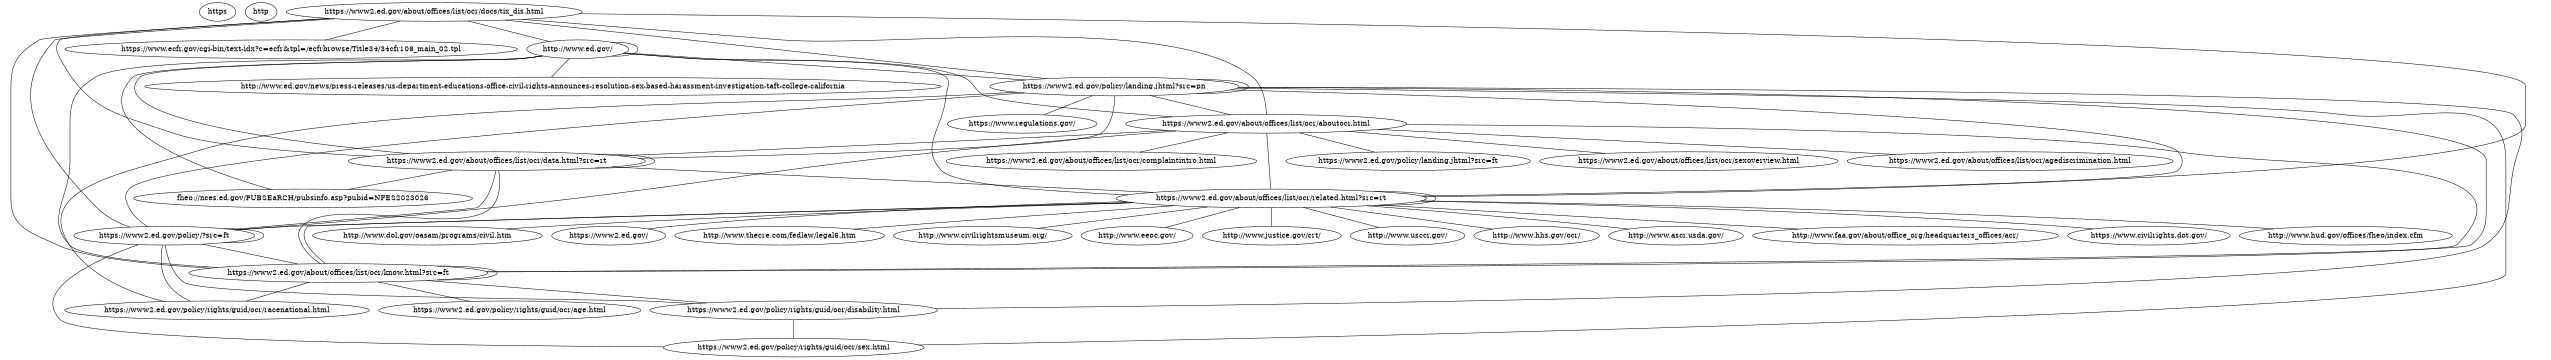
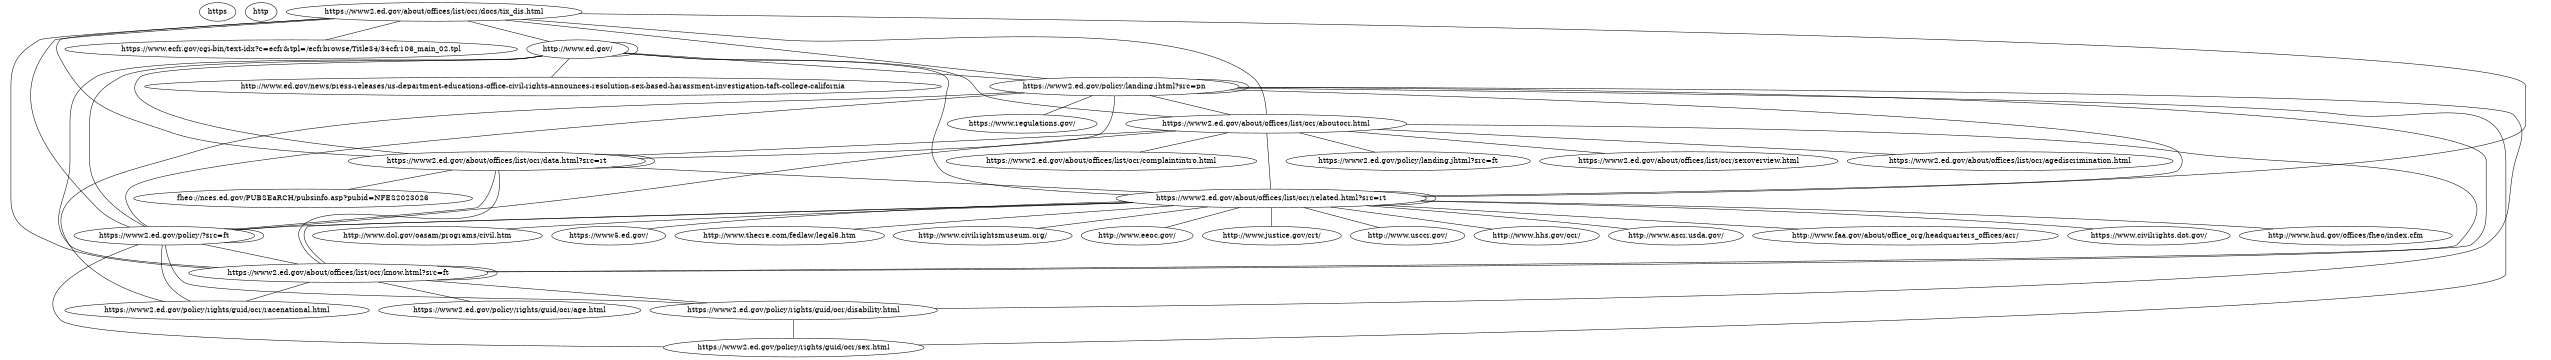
  graph {
    https [child_link="['http://www.ed.gov/', 'https://www2.ed.gov/policy/landing.jhtml?src=pn', 'https://www2.ed.gov/policy/landing.jhtml?src=ln', 'https://www2.ed.gov/policy/rights/reg/ocr/edlite-34cfr110.html', 'https://www2.ed.gov/policy/?src=ft', 'https://www2.ed.gov/about/offices/list/ocr/know.html?src=ft']"]
    http [child_link="['http://www.civilrightsmuseum.org/board-meetings-by-laws', 'http://www.civilrightsmuseum.org/rock-for-human-rights', 'http://www.civilrightsmuseum.org/news']"]
    "https://www2.ed.gov/about/offices/list/ocr/docs/tix_dis.html"
    "http://www.ed.gov/"
    "https://www2.ed.gov/policy/landing.jhtml?src=pn"
    "https://www2.ed.gov/about/offices/list/ocr/aboutocr.html"
    "https://www.ecfr.gov/cgi-bin/text-idx?c=ecfr&tpl=/ecfrbrowse/Title34/34cfr106_main_02.tpl"
    "https://www2.ed.gov/about/offices/list/ocr/data.html?src=rt"
    "https://www2.ed.gov/about/offices/list/ocr/related.html?src=rt"
    "https://www2.ed.gov/policy/?src=ft"
    "https://www2.ed.gov/about/offices/list/ocr/know.html?src=ft"
    "http://www.ed.gov/news/press-releases/us-department-educations-office-civil-rights-announces-resolution-sex-based-harassment-investigation-taft-college-california"
    "https://www2.ed.gov/policy/rights/guid/ocr/disability.html"
    "https://www2.ed.gov/policy/rights/guid/ocr/sex.html"
    "https://www2.ed.gov/policy/rights/guid/ocr/racenational.html"
    "https://www.regulations.gov/"
    "https://www2.ed.gov/policy/landing.jhtml?src=ft"
    "https://www2.ed.gov/about/offices/list/ocr/sexoverview.html"
    "https://www2.ed.gov/about/offices/list/ocr/agediscrimination.html"
    "https://www2.ed.gov/about/offices/list/ocr/complaintintro.html"
    n21 [label="fheo://nces.ed.gov/PUBSEaRCH/pubsinfo.asp?pubid=NFES2023026"]
    "http://www.eeoc.gov/"
    "http://www.justice.gov/crt/"
    "http://www.usccr.gov/"
    "http://www.hhs.gov/ocr/"
    "http://www.ascr.usda.gov/"
    "http://www.faa.gov/about/office_org/headquarters_offices/acr/"
    "https://www.civilrights.dot.gov/"
    "http://www.hud.gov/offices/fheo/index.cfm"
    "http://www.dol.gov/oasam/programs/civil.htm"
-   "https://www2.ed.gov/"
+   "https://www2.ed.gov/" [label="https://www5.ed.gov/"]
    "http://www.thecre.com/fedlaw/legal6.htm"
    "http://www.civilrightsmuseum.org/"
    "https://www2.ed.gov/policy/rights/guid/ocr/age.html"
    "https://www2.ed.gov/about/offices/list/ocr/docs/tix_dis.html" -- "http://www.ed.gov/"
    "https://www2.ed.gov/about/offices/list/ocr/docs/tix_dis.html" -- "https://www2.ed.gov/policy/landing.jhtml?src=pn"
    "https://www2.ed.gov/about/offices/list/ocr/docs/tix_dis.html" -- "https://www2.ed.gov/about/offices/list/ocr/aboutocr.html"
    "https://www2.ed.gov/about/offices/list/ocr/docs/tix_dis.html" -- "https://www.ecfr.gov/cgi-bin/text-idx?c=ecfr&tpl=/ecfrbrowse/Title34/34cfr106_main_02.tpl"
    "https://www2.ed.gov/about/offices/list/ocr/docs/tix_dis.html" -- "https://www2.ed.gov/about/offices/list/ocr/data.html?src=rt"
    "https://www2.ed.gov/about/offices/list/ocr/docs/tix_dis.html" -- "https://www2.ed.gov/about/offices/list/ocr/related.html?src=rt"
    "https://www2.ed.gov/about/offices/list/ocr/docs/tix_dis.html" -- "https://www2.ed.gov/policy/?src=ft"
    "https://www2.ed.gov/about/offices/list/ocr/docs/tix_dis.html" -- "https://www2.ed.gov/about/offices/list/ocr/know.html?src=ft"
    "http://www.ed.gov/" -- "http://www.ed.gov/"
    "http://www.ed.gov/" -- "https://www2.ed.gov/policy/landing.jhtml?src=pn"
    "http://www.ed.gov/" -- "https://www2.ed.gov/about/offices/list/ocr/aboutocr.html"
    "http://www.ed.gov/" -- "https://www2.ed.gov/about/offices/list/ocr/data.html?src=rt"
    "http://www.ed.gov/" -- "https://www2.ed.gov/about/offices/list/ocr/related.html?src=rt"
-   "http://www.ed.gov/" -- n21
+   "http://www.ed.gov/" -- "https://www2.ed.gov/policy/?src=ft"
    "http://www.ed.gov/" -- "https://www2.ed.gov/about/offices/list/ocr/know.html?src=ft"
    "http://www.ed.gov/" -- "http://www.ed.gov/news/press-releases/us-department-educations-office-civil-rights-announces-resolution-sex-based-harassment-investigation-taft-college-california"
    "https://www2.ed.gov/policy/landing.jhtml?src=pn" -- "https://www2.ed.gov/policy/landing.jhtml?src=pn"
    "https://www2.ed.gov/policy/landing.jhtml?src=pn" -- "https://www2.ed.gov/about/offices/list/ocr/aboutocr.html"
    "https://www2.ed.gov/policy/landing.jhtml?src=pn" -- "https://www2.ed.gov/about/offices/list/ocr/data.html?src=rt"
    "https://www2.ed.gov/policy/landing.jhtml?src=pn" -- "https://www2.ed.gov/about/offices/list/ocr/related.html?src=rt"
    "https://www2.ed.gov/policy/landing.jhtml?src=pn" -- "https://www2.ed.gov/policy/?src=ft"
    "https://www2.ed.gov/policy/landing.jhtml?src=pn" -- "https://www2.ed.gov/about/offices/list/ocr/know.html?src=ft"
    "https://www2.ed.gov/policy/landing.jhtml?src=pn" -- "https://www2.ed.gov/policy/rights/guid/ocr/disability.html"
    "https://www2.ed.gov/policy/landing.jhtml?src=pn" -- "https://www2.ed.gov/policy/rights/guid/ocr/sex.html"
    "https://www2.ed.gov/policy/landing.jhtml?src=pn" -- "https://www2.ed.gov/policy/rights/guid/ocr/racenational.html"
    "https://www2.ed.gov/policy/landing.jhtml?src=pn" -- "https://www.regulations.gov/"
    "https://www2.ed.gov/about/offices/list/ocr/aboutocr.html" -- "https://www2.ed.gov/about/offices/list/ocr/data.html?src=rt"
    "https://www2.ed.gov/about/offices/list/ocr/aboutocr.html" -- "https://www2.ed.gov/about/offices/list/ocr/related.html?src=rt"
    "https://www2.ed.gov/about/offices/list/ocr/aboutocr.html" -- "https://www2.ed.gov/policy/?src=ft"
    "https://www2.ed.gov/about/offices/list/ocr/aboutocr.html" -- "https://www2.ed.gov/about/offices/list/ocr/know.html?src=ft"
    "https://www2.ed.gov/about/offices/list/ocr/aboutocr.html" -- "https://www2.ed.gov/policy/landing.jhtml?src=ft"
    "https://www2.ed.gov/about/offices/list/ocr/aboutocr.html" -- "https://www2.ed.gov/about/offices/list/ocr/sexoverview.html"
    "https://www2.ed.gov/about/offices/list/ocr/aboutocr.html" -- "https://www2.ed.gov/about/offices/list/ocr/agediscrimination.html"
    "https://www2.ed.gov/about/offices/list/ocr/aboutocr.html" -- "https://www2.ed.gov/about/offices/list/ocr/complaintintro.html"
    "https://www2.ed.gov/about/offices/list/ocr/data.html?src=rt" -- "https://www2.ed.gov/about/offices/list/ocr/data.html?src=rt"
    "https://www2.ed.gov/about/offices/list/ocr/data.html?src=rt" -- "https://www2.ed.gov/about/offices/list/ocr/related.html?src=rt"
    "https://www2.ed.gov/about/offices/list/ocr/data.html?src=rt" -- "https://www2.ed.gov/policy/?src=ft"
    "https://www2.ed.gov/about/offices/list/ocr/data.html?src=rt" -- "https://www2.ed.gov/about/offices/list/ocr/know.html?src=ft"
    "https://www2.ed.gov/about/offices/list/ocr/data.html?src=rt" -- n21
    "https://www2.ed.gov/about/offices/list/ocr/related.html?src=rt" -- "https://www2.ed.gov/about/offices/list/ocr/related.html?src=rt"
    "https://www2.ed.gov/about/offices/list/ocr/related.html?src=rt" -- "https://www2.ed.gov/policy/?src=ft"
    "https://www2.ed.gov/about/offices/list/ocr/related.html?src=rt" -- "https://www2.ed.gov/about/offices/list/ocr/know.html?src=ft"
    "https://www2.ed.gov/about/offices/list/ocr/related.html?src=rt" -- "http://www.eeoc.gov/"
    "https://www2.ed.gov/about/offices/list/ocr/related.html?src=rt" -- "http://www.justice.gov/crt/"
    "https://www2.ed.gov/about/offices/list/ocr/related.html?src=rt" -- "http://www.usccr.gov/"
    "https://www2.ed.gov/about/offices/list/ocr/related.html?src=rt" -- "http://www.hhs.gov/ocr/"
    "https://www2.ed.gov/about/offices/list/ocr/related.html?src=rt" -- "http://www.ascr.usda.gov/"
    "https://www2.ed.gov/about/offices/list/ocr/related.html?src=rt" -- "http://www.faa.gov/about/office_org/headquarters_offices/acr/"
    "https://www2.ed.gov/about/offices/list/ocr/related.html?src=rt" -- "https://www.civilrights.dot.gov/"
    "https://www2.ed.gov/about/offices/list/ocr/related.html?src=rt" -- "http://www.hud.gov/offices/fheo/index.cfm"
    "https://www2.ed.gov/about/offices/list/ocr/related.html?src=rt" -- "http://www.dol.gov/oasam/programs/civil.htm"
    "https://www2.ed.gov/about/offices/list/ocr/related.html?src=rt" -- "https://www2.ed.gov/"
    "https://www2.ed.gov/about/offices/list/ocr/related.html?src=rt" -- "http://www.thecre.com/fedlaw/legal6.htm"
    "https://www2.ed.gov/about/offices/list/ocr/related.html?src=rt" -- "http://www.civilrightsmuseum.org/"
    "https://www2.ed.gov/policy/?src=ft" -- "https://www2.ed.gov/policy/?src=ft"
    "https://www2.ed.gov/policy/?src=ft" -- "https://www2.ed.gov/about/offices/list/ocr/know.html?src=ft"
    "https://www2.ed.gov/policy/?src=ft" -- "https://www2.ed.gov/policy/rights/guid/ocr/disability.html"
    "https://www2.ed.gov/policy/?src=ft" -- "https://www2.ed.gov/policy/rights/guid/ocr/sex.html"
    "https://www2.ed.gov/policy/?src=ft" -- "https://www2.ed.gov/policy/rights/guid/ocr/racenational.html"
    "https://www2.ed.gov/about/offices/list/ocr/know.html?src=ft" -- "https://www2.ed.gov/about/offices/list/ocr/know.html?src=ft"
    "https://www2.ed.gov/about/offices/list/ocr/know.html?src=ft" -- "https://www2.ed.gov/policy/rights/guid/ocr/disability.html"
    "https://www2.ed.gov/about/offices/list/ocr/know.html?src=ft" -- "https://www2.ed.gov/policy/rights/guid/ocr/racenational.html"
    "https://www2.ed.gov/about/offices/list/ocr/know.html?src=ft" -- "https://www2.ed.gov/policy/rights/guid/ocr/age.html"
    "https://www2.ed.gov/policy/rights/guid/ocr/disability.html" -- "https://www2.ed.gov/policy/rights/guid/ocr/sex.html"
  }
